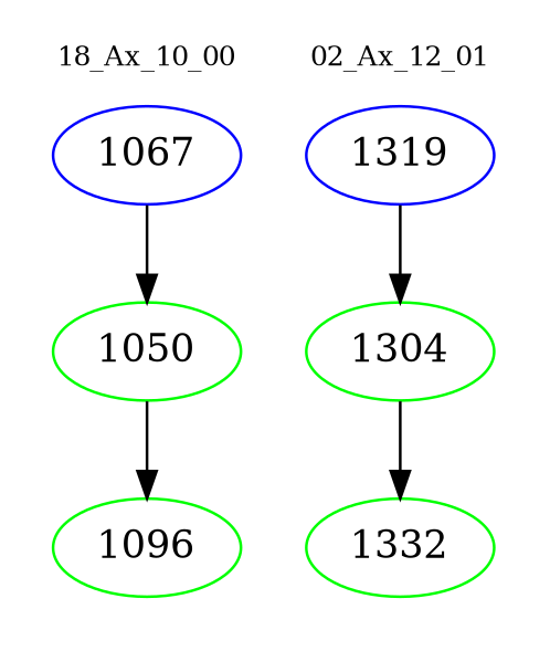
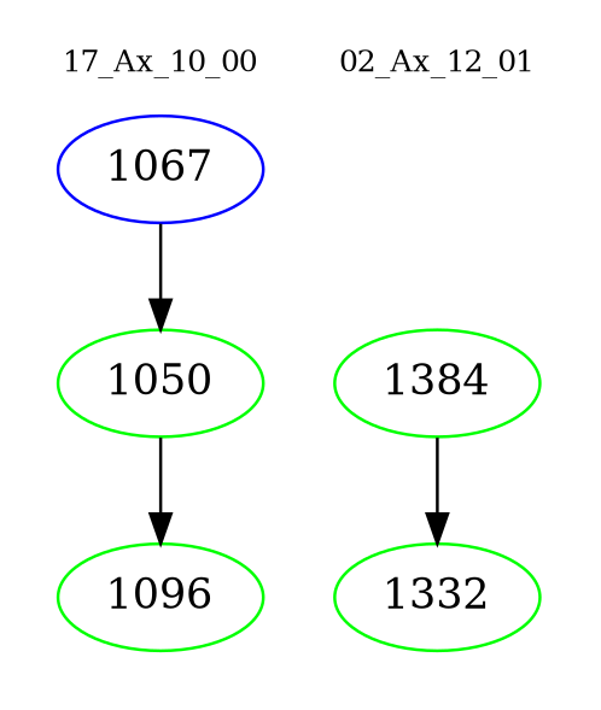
  digraph {
    node [color=green]
    edge [color=black]
    n1 [color=blue label=1067]
    n2 [label=1050]
    n3 [label=1096]
-   n4 [color=blue label=1319]
-   n5 [label=1304]
+   n5 [label=1384]
    n6 [label=1332]
    subgraph cluster_1 {
      color=white
      fontsize=10
-     label="18_Ax_10_00"
+     label="17_Ax_10_00"
      n1
      n2
      n3
    }
    subgraph cluster_2 {
      color=white
      fontsize=10
      label="02_Ax_12_01"
-     n4
      n5
      n6
    }
    n1 -> n2
    n2 -> n3
-   n4 -> n5
    n5 -> n6
  }
